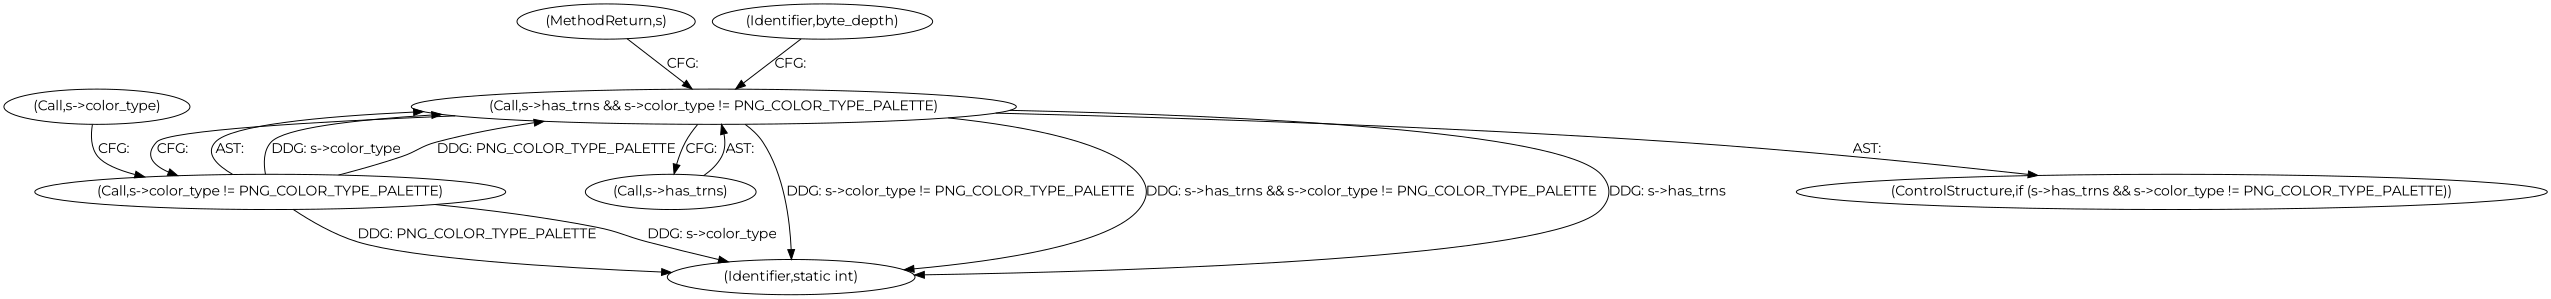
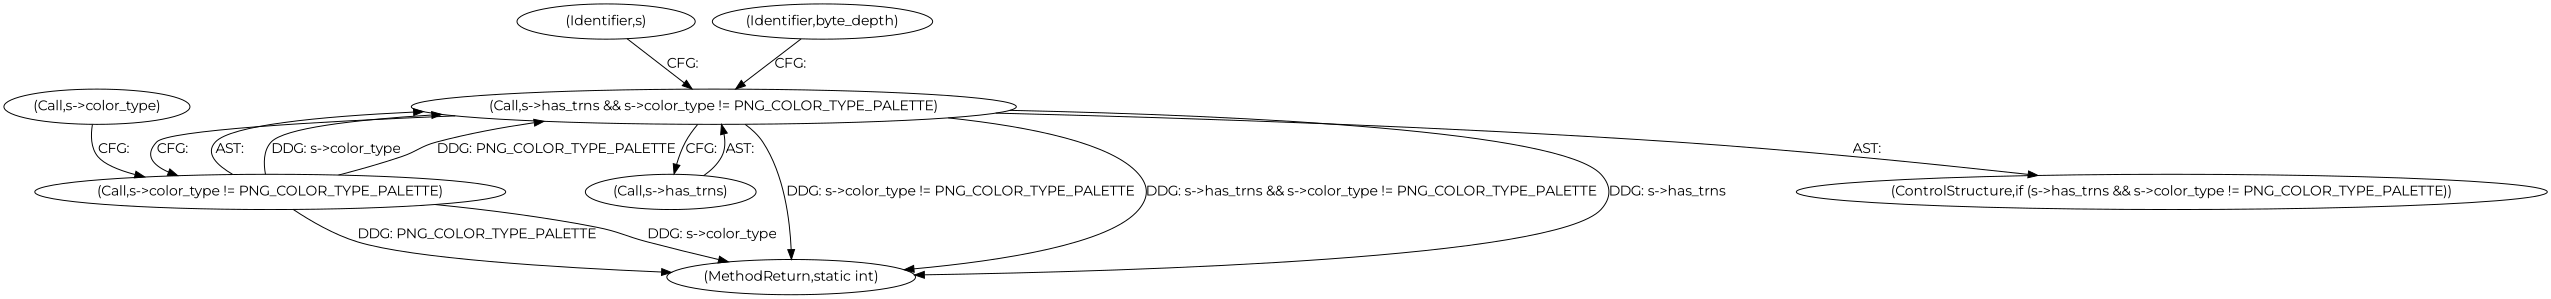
  digraph {
    fontname=Montserrat
    node [fontname=Montserrat]
    edge [fontname=Montserrat]
    n1 [label="(Call,s->has_trns && s->color_type != PNG_COLOR_TYPE_PALETTE)"]
    n2 [label="(Call,s->color_type != PNG_COLOR_TYPE_PALETTE)"]
    n3 [label="(Call,s->has_trns)"]
-   n4 [label="(Identifier,static int)"]
+   n4 [label="(MethodReturn,static int)"]
    n5 [label="(ControlStructure,if (s->has_trns && s->color_type != PNG_COLOR_TYPE_PALETTE))"]
-   n6 [label="(MethodReturn,s)"]
+   n6 [label="(Identifier,s)"]
    n7 [label="(Call,s->color_type)"]
    n8 [label="(Identifier,byte_depth)"]
    n1 -> n2 [label="CFG: "]
    n1 -> n3 [label="CFG: "]
    n1 -> n4 [label="DDG: s->color_type != PNG_COLOR_TYPE_PALETTE"]
    n1 -> n4 [label="DDG: s->has_trns && s->color_type != PNG_COLOR_TYPE_PALETTE"]
    n1 -> n4 [label="DDG: s->has_trns"]
    n1 -> n5 [label="AST: "]
    n2 -> n1 [label="AST: "]
    n2 -> n1 [label="DDG: s->color_type"]
    n2 -> n1 [label="DDG: PNG_COLOR_TYPE_PALETTE"]
    n2 -> n4 [label="DDG: PNG_COLOR_TYPE_PALETTE"]
    n2 -> n4 [label="DDG: s->color_type"]
    n3 -> n1 [label="AST: "]
    n6 -> n1 [label="CFG: "]
    n7 -> n2 [label="CFG: "]
    n8 -> n1 [label="CFG: "]
  }
